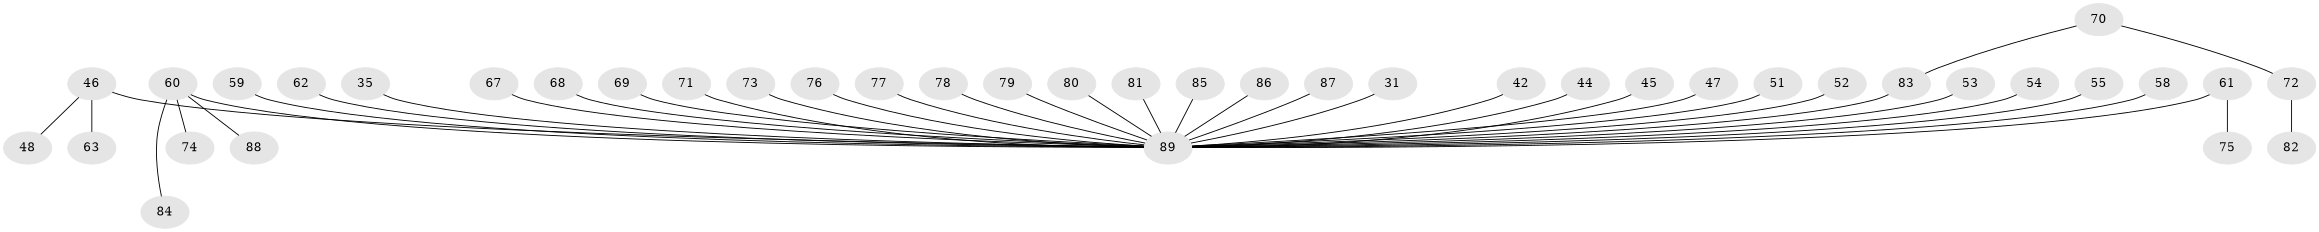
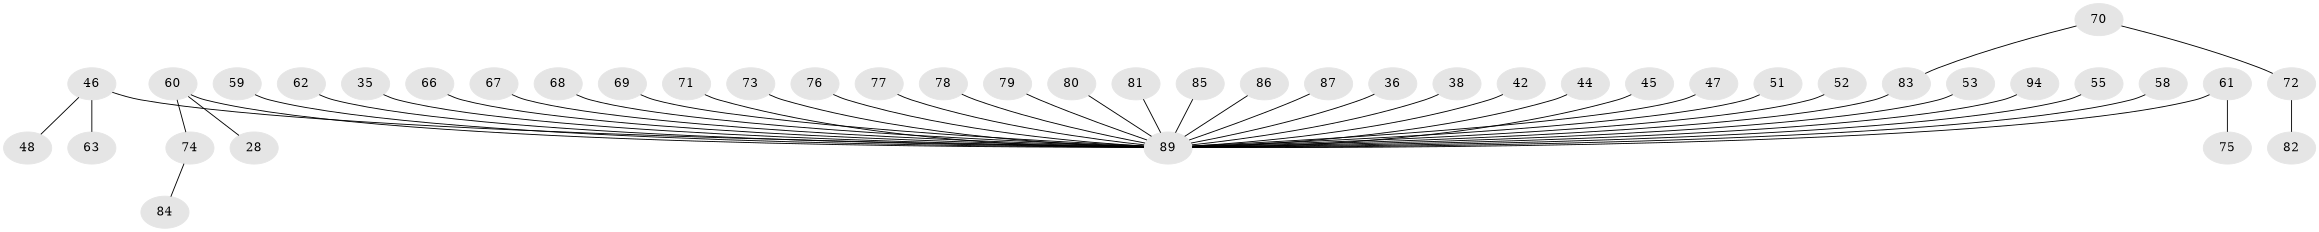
  graph {
    node [color=gray90 style=filled]
    89 [super="+9+10+56+14+25+41+57+43+31+33+35+50+64"]
-   36 [label=31]
+   36
+   38
    42
    44
    45
    46
    48
    63
    47
    51
    52
    53
-   54
+   54 [label=94]
    55
    58
    59
    60
    74
-   88
+   88 [label=28]
    84
    61
    75
    62
    n25 [label=35]
+   66
    67
    68
    69
    70
    72
    83
    82
    71
    73
    76
    77
    78
    79
    80
    81
    85
    86
    87
    36 -- 89
+   38 -- 89
    42 -- 89
    44 -- 89
    45 -- 89
    46 -- 89
    46 -- 48
    46 -- 63
    47 -- 89
    51 -- 89
    52 -- 89
    53 -- 89
    54 -- 89
    55 -- 89
    58 -- 89
    59 -- 89
    60 -- 89
    60 -- 74
    60 -- 88
-   60 -- 84
+   74 -- 84
    61 -- 89
    61 -- 75
    62 -- 89
    n25 -- 89
+   66 -- 89
    67 -- 89
    68 -- 89
    69 -- 89
    70 -- 72
    70 -- 83
    72 -- 82
    83 -- 89
    71 -- 89
    73 -- 89
    76 -- 89
    77 -- 89
    78 -- 89
    79 -- 89
    80 -- 89
    81 -- 89
    85 -- 89
    86 -- 89
    87 -- 89
  }
